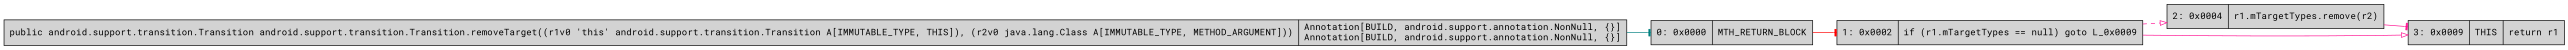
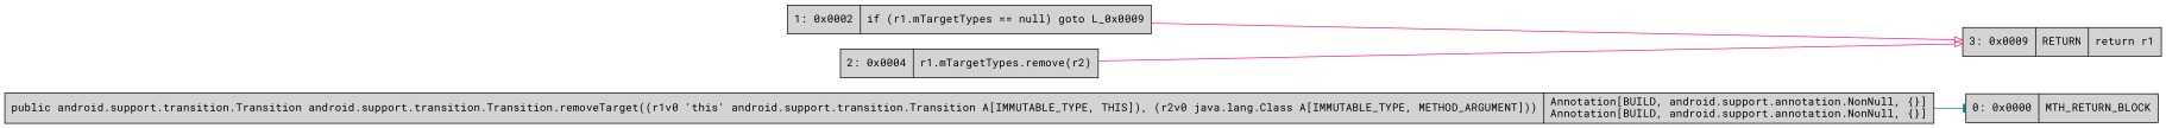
  digraph {
    fontname="Roboto Mono"
    rankdir=LR
    node [fillcolor=lightgrey fontname="Roboto Mono" shape=record style=filled]
    edge [arrowhead=onormal color=deeppink fontname="Roboto Mono"]
    n1 [label="{0\:\ 0x0000|MTH_RETURN_BLOCK\l}"]
    n2 [label="{1\:\ 0x0002|if (r1.mTargetTypes == null) goto L_0x0009\l}"]
    n3 [label="{2\:\ 0x0004|r1.mTargetTypes.remove(r2)\l}"]
-   n4 [label="{3\:\ 0x0009|THIS\l|return r1\l}"]
+   n4 [label="{3\:\ 0x0009|RETURN\l|return r1\l}"]
    n5 [label="{public android.support.transition.Transition android.support.transition.Transition.removeTarget((r1v0 'this' android.support.transition.Transition A[IMMUTABLE_TYPE, THIS]), (r2v0 java.lang.Class A[IMMUTABLE_TYPE, METHOD_ARGUMENT]))  | Annotation[BUILD, android.support.annotation.NonNull, \{\}]\lAnnotation[BUILD, android.support.annotation.NonNull, \{\}]\l}"]
-   n1 -> n2 [arrowhead=tee color=red]
-   n2 -> n3 [style=dashed]
    n2 -> n4
-   n3 -> n4 [arrowhead=tee]
+   n3 -> n4
    n5 -> n1 [arrowhead=tee color=teal]
  }
